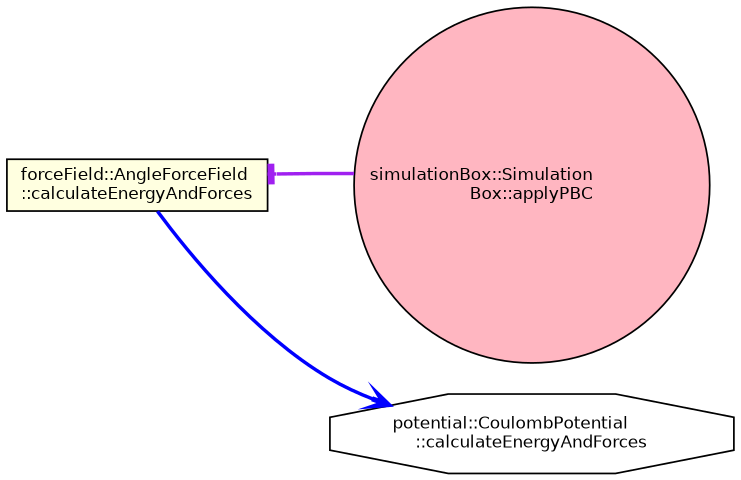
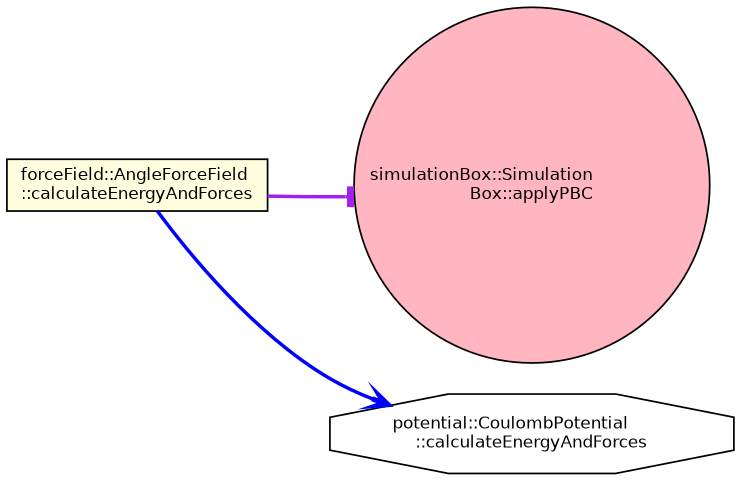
  digraph {
    fontname="DejaVu Sans"
    rankdir=LR
    node [color=black fontname="DejaVu Sans" fontsize=10 style=filled]
    edge [fontname="DejaVu Sans" fontsize=10 labelfontname=Helvetica labelfontsize=10 style=bold]
    n1 [fillcolor=lightyellow fontcolor=black height=0.2 label="forceField::AngleForceField\l::calculateEnergyAndForces" shape=box width=0.4]
    n2 [fillcolor=lightpink height=0.2 label="simulationBox::Simulation\lBox::applyPBC" shape=circle width=0.4]
    n3 [fillcolor=white height=0.2 label="potential::CoulombPotential\l::calculateEnergyAndForces" shape=octagon width=0.4]
-   n2 -> n1 [arrowhead=tee color=purple]
+   n1 -> n2 [arrowhead=tee color=purple]
    n1 -> n3 [arrowhead=vee color=blue]
  }
